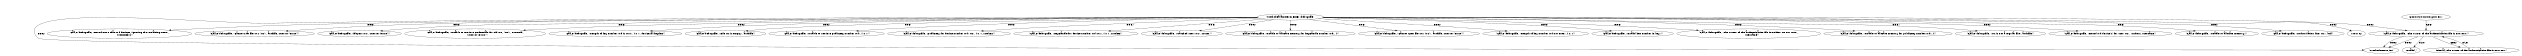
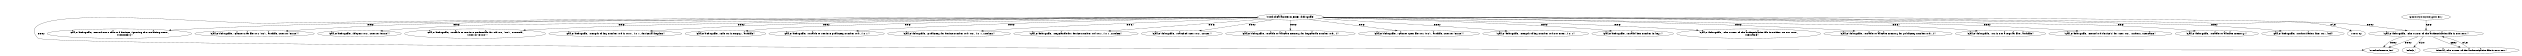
  digraph {
    n1 [label="(Call,D(debug_file, \"The owner of the authentication file is not root\"))"]
    n2 [label="(MethodReturn,int)"]
-   n3 [label="(Invalid,)"]
+   n3 [label="(Block,)"]
    n4 [label="(Literal,\"The owner of the authentication file is not root\")"]
    n5 [label="(MethodParameterIn,FILE *debug_file)"]
    n6 [label="(Call,D(debug_file, \"Found more than %d devices, ignoring the remaining ones\",\n               MAX_DEVS))"]
    n7 [label="(Call,D(debug_file, \"Cannot stat file: %s (%s)\", authfile, strerror(errno)))"]
    n8 [label="(Call,D(debug_file, \"fdopen: %s\", strerror(errno)))"]
    n9 [label="(Call,D(debug_file, \"Unable to retrieve credentials for uid %u, (%s)\", st.st_uid,\n       strerror(errno)))"]
    n10 [label="(Call,D(debug_file, \"Length of key number %d is %zu\", i + 1, devices[i].key_len))"]
    n11 [label="(Call,D(debug_file, \"File %s is empty\", authfile))"]
    n12 [label="(Call,D(debug_file, \"Unable to retrieve publicKey number %d\", i + 1))"]
    n13 [label="(Call,D(debug_file, \"publicKey for device number %d: %s\", i + 1, s_token))"]
    n14 [label="(Call,D(debug_file, \"KeyHandle for device number %d: %s\", i + 1, s_token))"]
    n15 [label="(Call,D(debug_file, \"Matched user: %s\", s_user))"]
    n16 [label="(Call,D(debug_file, \"Unable to allocate memory for keyHandle number %d\", i))"]
    n17 [label="(Call,D(debug_file, \"Cannot open file: %s (%s)\", authfile, strerror(errno)))"]
    n18 [label="(Call,D(debug_file, \"Length of key number %d not even\", i + 1))"]
    n19 [label="(Call,D(debug_file, \"Invalid hex number in key\"))"]
    n20 [label="(Call,D(debug_file, \"The owner of the authentication file is neither %s nor root\",\n         username))"]
    n21 [label="(Call,D(debug_file, \"Unable to allocate memory for publicKey number %d\", i))"]
    n22 [label="(Call,D(debug_file, \"%s is not a regular file\", authfile))"]
    n23 [label="(Call,D(debug_file, \"Found %d device(s) for user %s\", *n_devs, username))"]
    n24 [label="(Call,D(debug_file, \"Unable to allocate memory\"))"]
    n25 [label="(Call,D(debug_file, \"Authorization line: %s\", buf))"]
    1000102
    n27 [label="(ControlStructure,goto err;)"]
    n1 -> n2 [label="DDG: "]
    n1 -> n2 [label="DDG: "]
    n1 -> n3 [label="AST: "]
    n1 -> n4 [label="CFG: "]
    n4 -> n1 [label="AST: "]
    n5 -> n1 [label="DDG: "]
    n5 -> n2 [label="DDG: "]
    n5 -> n6 [label="DDG: "]
    n5 -> n7 [label="DDG: "]
    n5 -> n8 [label="DDG: "]
    n5 -> n9 [label="DDG: "]
    n5 -> n10 [label="DDG: "]
    n5 -> n11 [label="DDG: "]
    n5 -> n12 [label="DDG: "]
    n5 -> n13 [label="DDG: "]
    n5 -> n14 [label="DDG: "]
    n5 -> n15 [label="DDG: "]
    n5 -> n16 [label="DDG: "]
    n5 -> n17 [label="DDG: "]
    n5 -> n18 [label="DDG: "]
    n5 -> n19 [label="DDG: "]
    n5 -> n20 [label="DDG: "]
    n5 -> n21 [label="DDG: "]
    n5 -> n22 [label="DDG: "]
    n5 -> n23 [label="DDG: "]
    n5 -> n24 [label="DDG: "]
    n5 -> n25 [label="DDG: "]
-   n5 -> 1000102 [label="DDG: "]
+   n5 -> 1000102 [label="AST: "]
    n27 -> n1 [label="CFG: "]
  }
